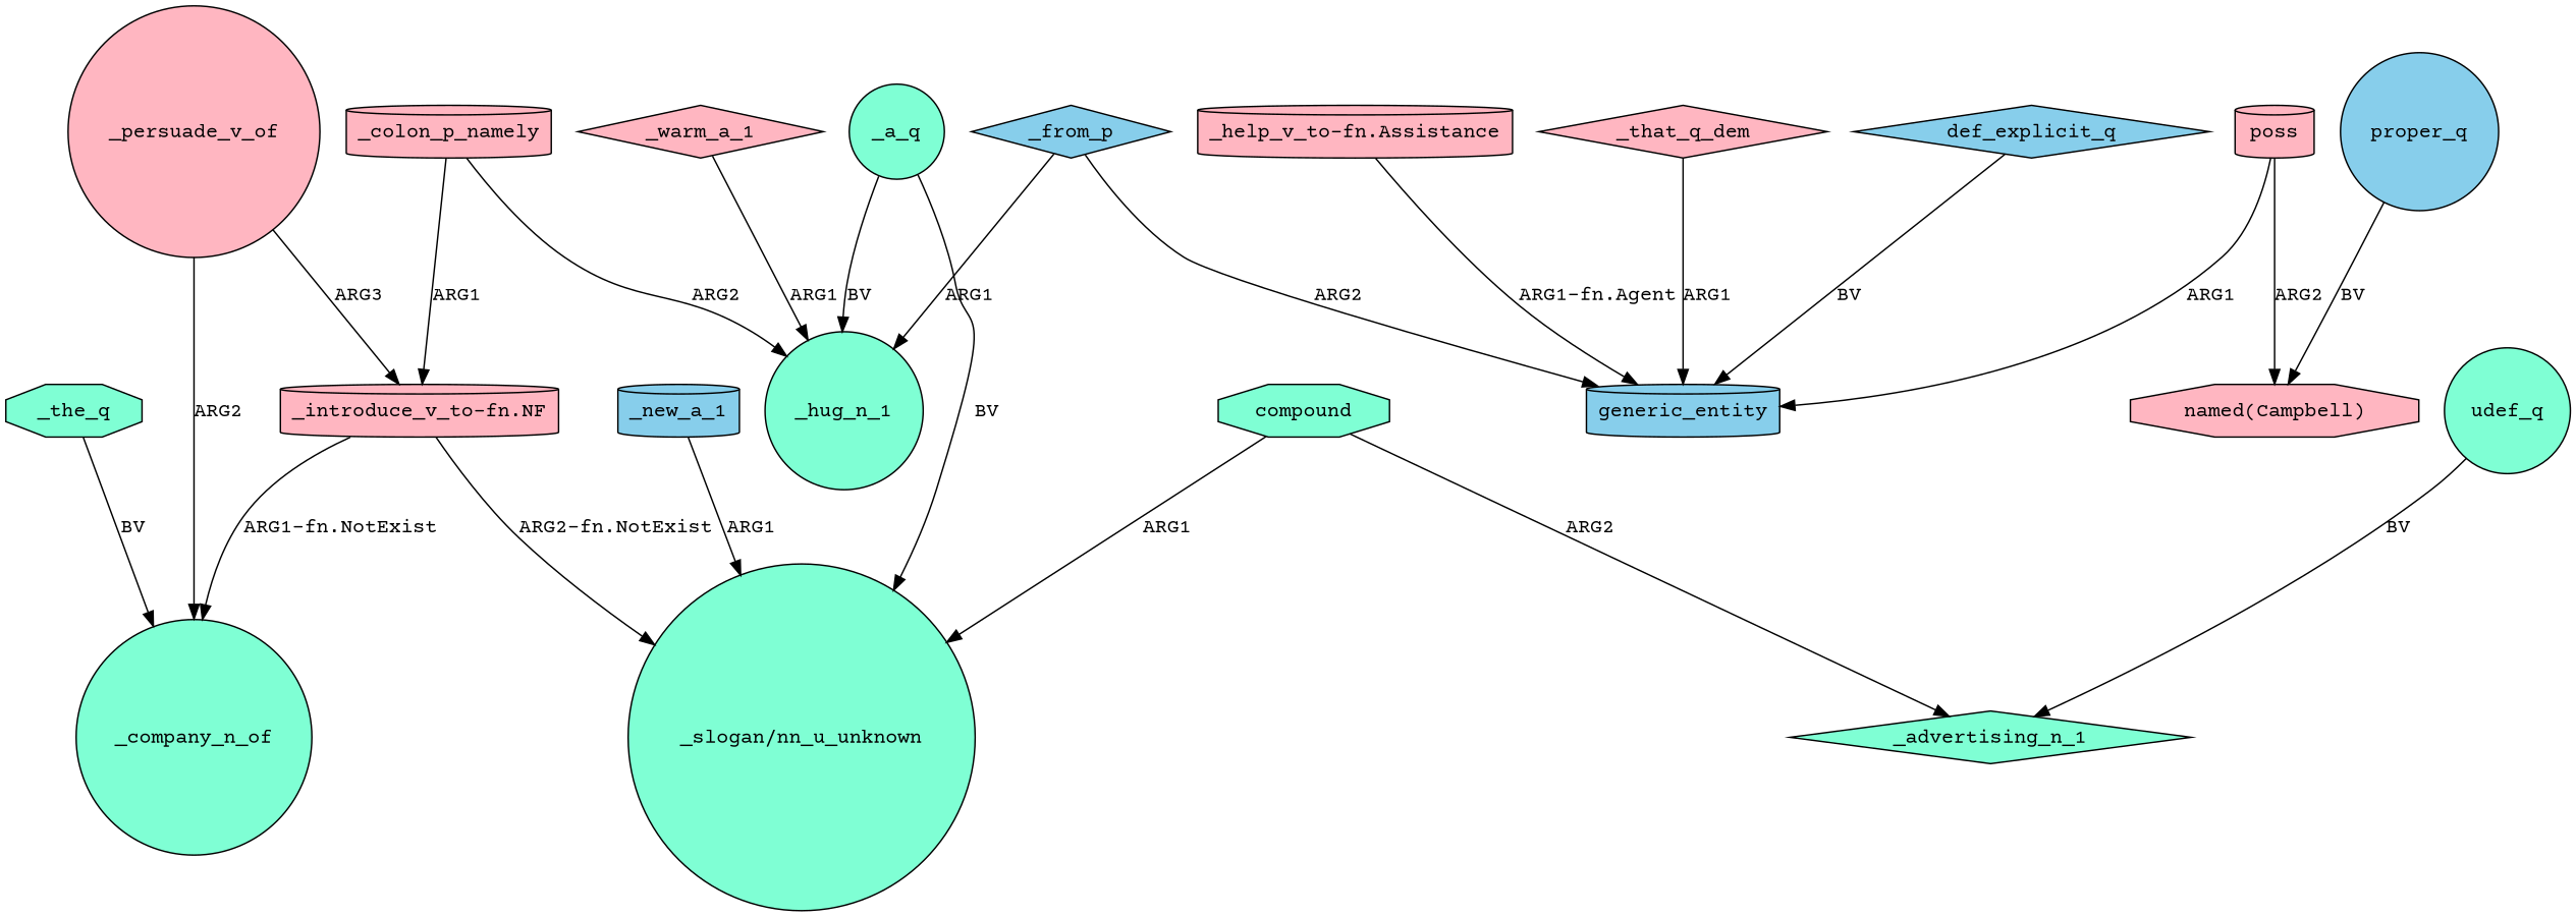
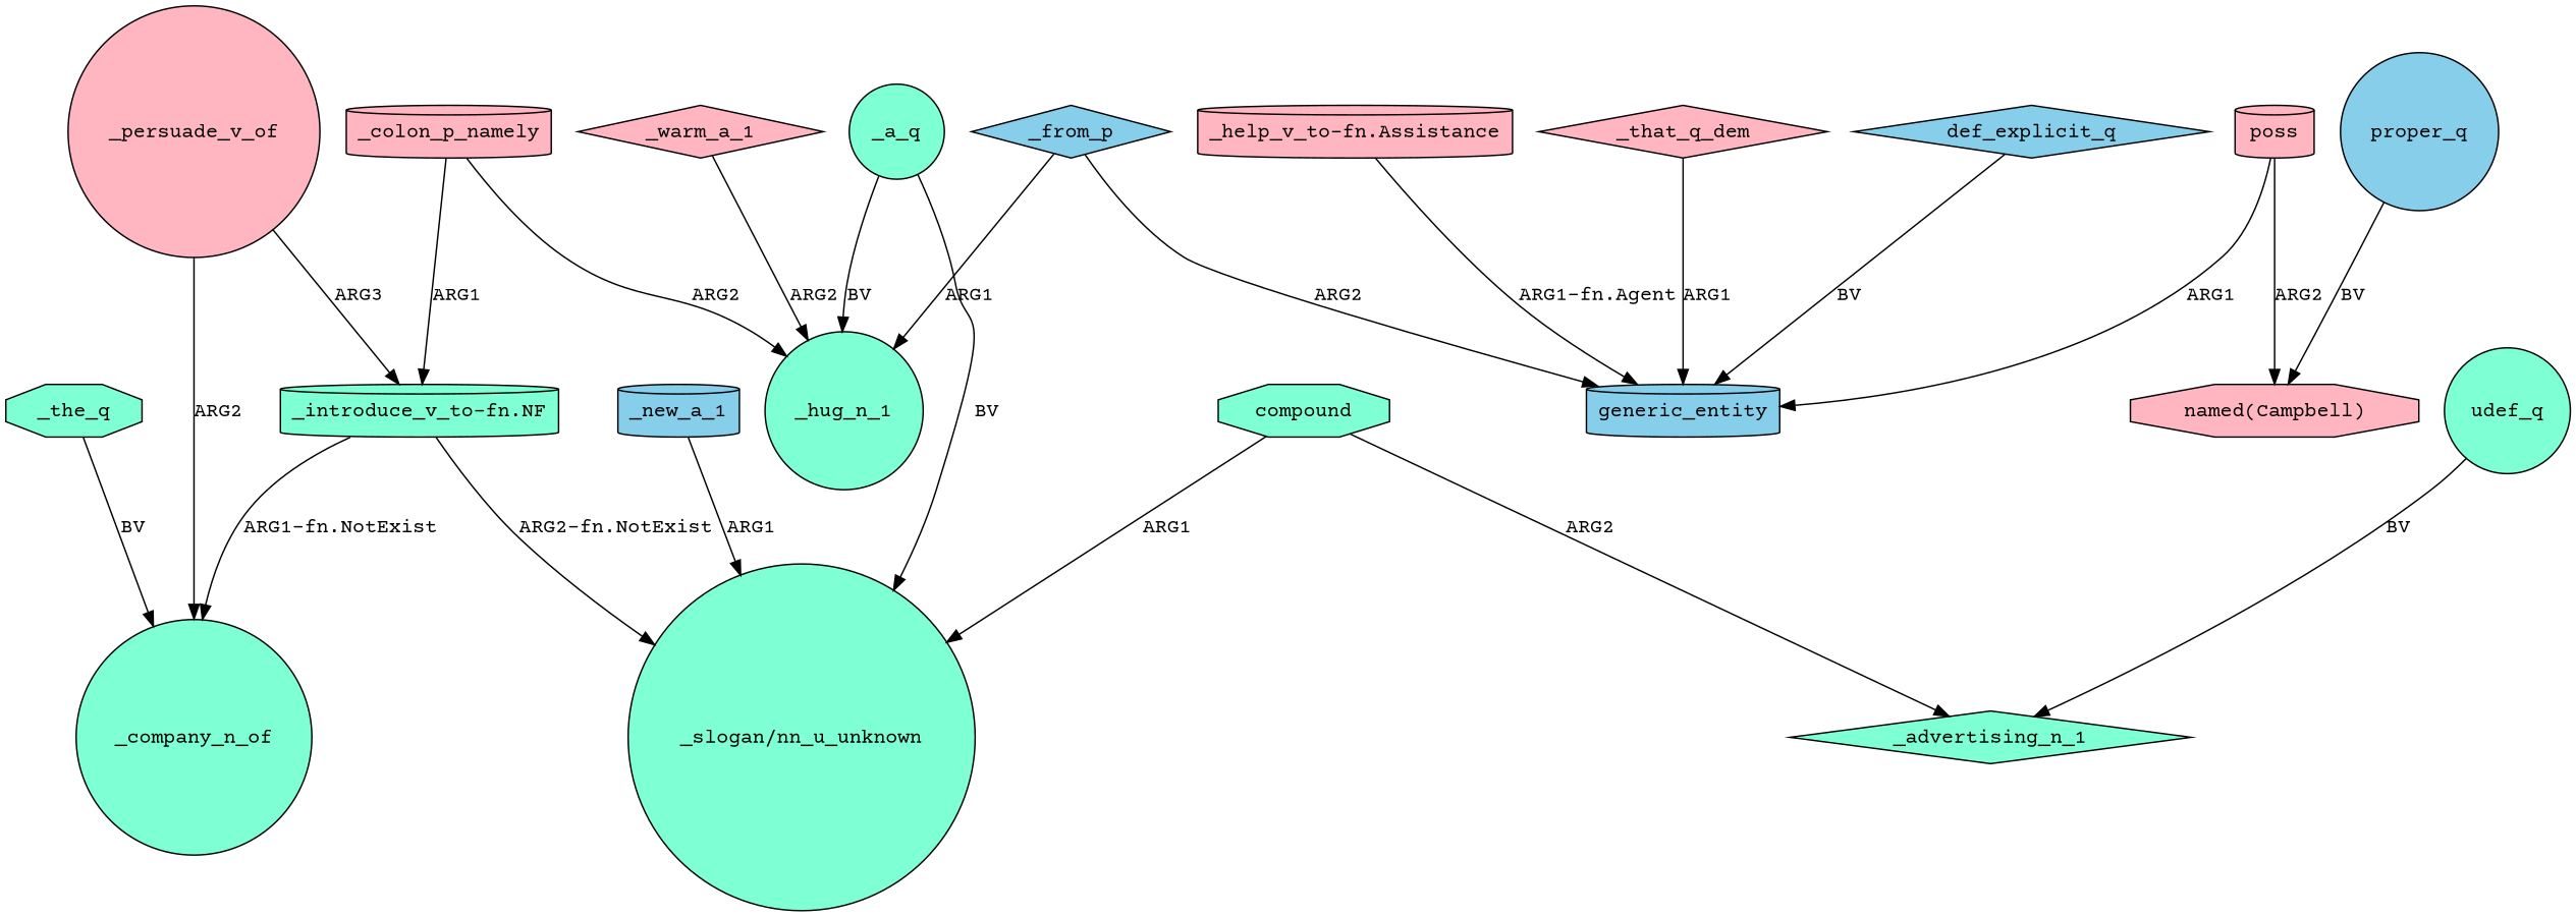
  digraph {
    fontname="Courier Prime"
    node [fillcolor=aquamarine fontname="Courier Prime" shape=circle style=filled]
    edge [fontname="Courier Prime"]
-   "_introduce_v_to-fn.NF" [fillcolor=lightpink shape=cylinder]
+   "_introduce_v_to-fn.NF" [shape=cylinder]
    _company_n_of
    "_slogan/nn_u_unknown"
    _from_p [fillcolor=skyblue shape=diamond]
    _hug_n_1
    generic_entity [fillcolor=skyblue shape=cylinder]
    _colon_p_namely [fillcolor=lightpink shape=cylinder]
    poss [fillcolor=lightpink shape=cylinder]
    "named(Campbell)" [fillcolor=lightpink shape=octagon]
    _that_q_dem [fillcolor=lightpink shape=diamond]
    _new_a_1 [fillcolor=skyblue shape=cylinder]
    _a_q
    def_explicit_q [fillcolor=skyblue shape=diamond]
    proper_q [fillcolor=skyblue]
    compound [shape=octagon]
    _advertising_n_1 [shape=diamond]
    "_help_v_to-fn.Assistance" [fillcolor=lightpink shape=cylinder]
    _persuade_v_of [fillcolor=lightpink]
    _the_q [shape=octagon]
    udef_q
    _warm_a_1 [fillcolor=lightpink shape=diamond]
    "_introduce_v_to-fn.NF" -> _company_n_of [label="ARG1-fn.NotExist"]
    "_introduce_v_to-fn.NF" -> "_slogan/nn_u_unknown" [label="ARG2-fn.NotExist"]
    _from_p -> _hug_n_1 [label=ARG1]
    _from_p -> generic_entity [label=ARG2]
    _colon_p_namely -> "_introduce_v_to-fn.NF" [label=ARG1]
    _colon_p_namely -> _hug_n_1 [label=ARG2]
    poss -> generic_entity [label=ARG1]
    poss -> "named(Campbell)" [label=ARG2]
    _that_q_dem -> generic_entity [label=ARG1]
    _new_a_1 -> "_slogan/nn_u_unknown" [label=ARG1]
    _a_q -> "_slogan/nn_u_unknown" [label=BV]
    _a_q -> _hug_n_1 [label=BV]
    def_explicit_q -> generic_entity [label=BV]
    proper_q -> "named(Campbell)" [label=BV]
    compound -> "_slogan/nn_u_unknown" [label=ARG1]
    compound -> _advertising_n_1 [label=ARG2]
    "_help_v_to-fn.Assistance" -> generic_entity [label="ARG1-fn.Agent"]
    _persuade_v_of -> "_introduce_v_to-fn.NF" [label=ARG3]
    _persuade_v_of -> _company_n_of [label=ARG2]
    _the_q -> _company_n_of [label=BV]
    udef_q -> _advertising_n_1 [label=BV]
-   _warm_a_1 -> _hug_n_1 [label=ARG1]
+   _warm_a_1 -> _hug_n_1 [label=ARG2]
  }
